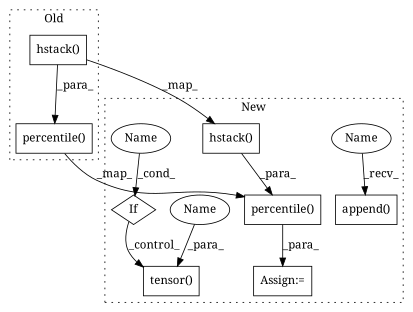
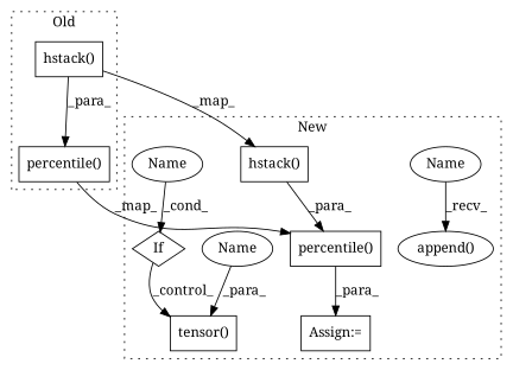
  digraph {
    fontname="Noto Serif"
    node [a=75 fontname="Noto Serif" l="13,1" shape=box]
    edge [fontname="Noto Serif"]
    n1 [l="17,1" label="percentile()" s="5608,5661"]
    n2 [label="hstack()" s="5625,5648"]
    n3 [l="17,1" label="percentile()" s="6771,6824"]
    n4 [label="hstack()" s="6788,6811"]
    n5 [a=68 l=3 label="Assign:=" s=6768]
-   n6 [l="20,1" label="append()" s="6875,6905"]
+   n6 [l="20,1" label="append()" s="6875,6905" shape=ellipse]
    n7 [label="tensor()" s="6978,7003"]
    n8 [a=96 l=3 label=If s=6949 shape=diamond]
    n9 [a=87 l=9 label=Name s=6952 shape=ellipse]
    n10 [a=87 l=12 label=Name s=6875 shape=ellipse]
    n11 [a=87 l=12 label=Name s=6991 shape=ellipse]
    subgraph cluster_1 {
      label=Old
      style=dotted
      n1
      n2
    }
    subgraph cluster_2 {
      label=New
      style=dotted
      n3
      n4
      n5
      n6
      n7
      n8
      n9
      n10
      n11
    }
    n1 -> n3 [label=_map_]
    n2 -> n1 [label=_para_]
    n2 -> n4 [label=_map_]
    n3 -> n5 [label=_para_]
    n4 -> n3 [label=_para_]
    n8 -> n7 [label=_control_]
    n9 -> n8 [label=_cond_]
    n10 -> n6 [label=_recv_]
    n11 -> n7 [label=_para_]
  }
